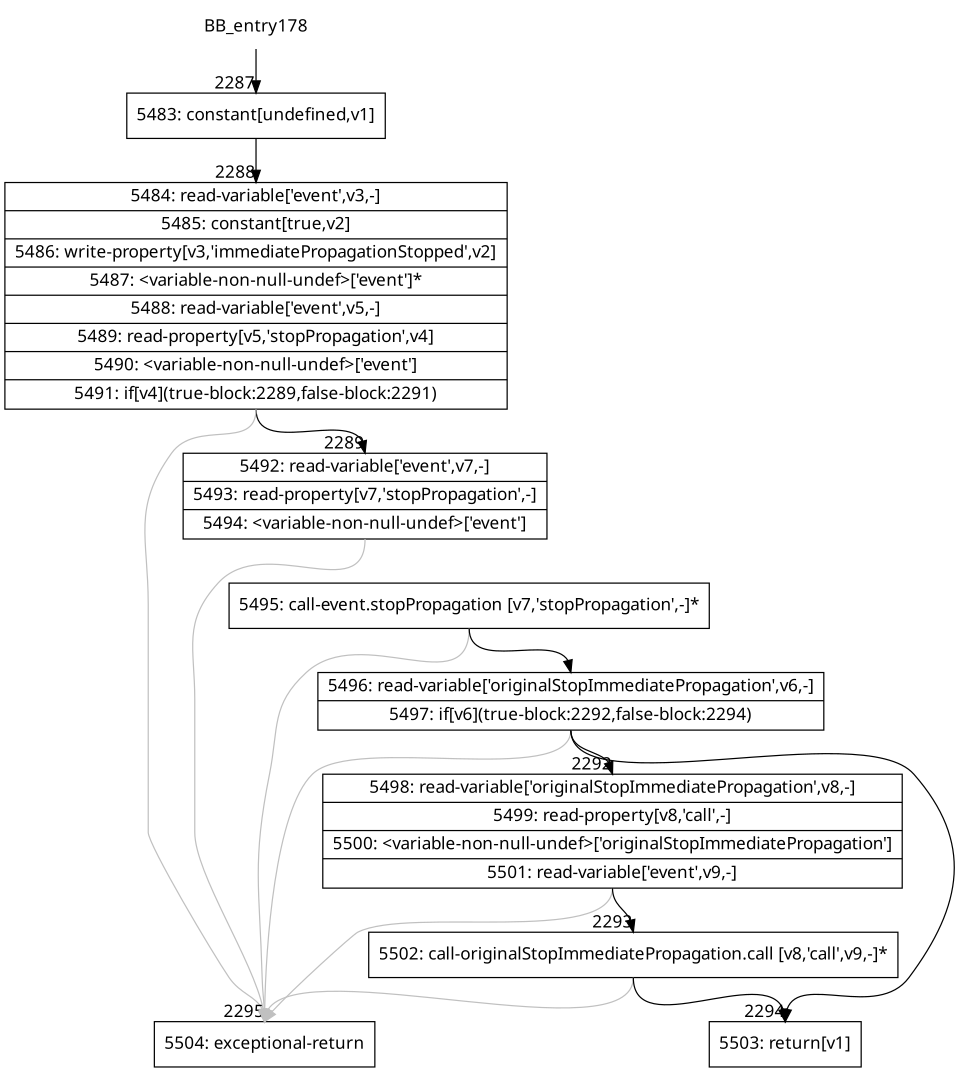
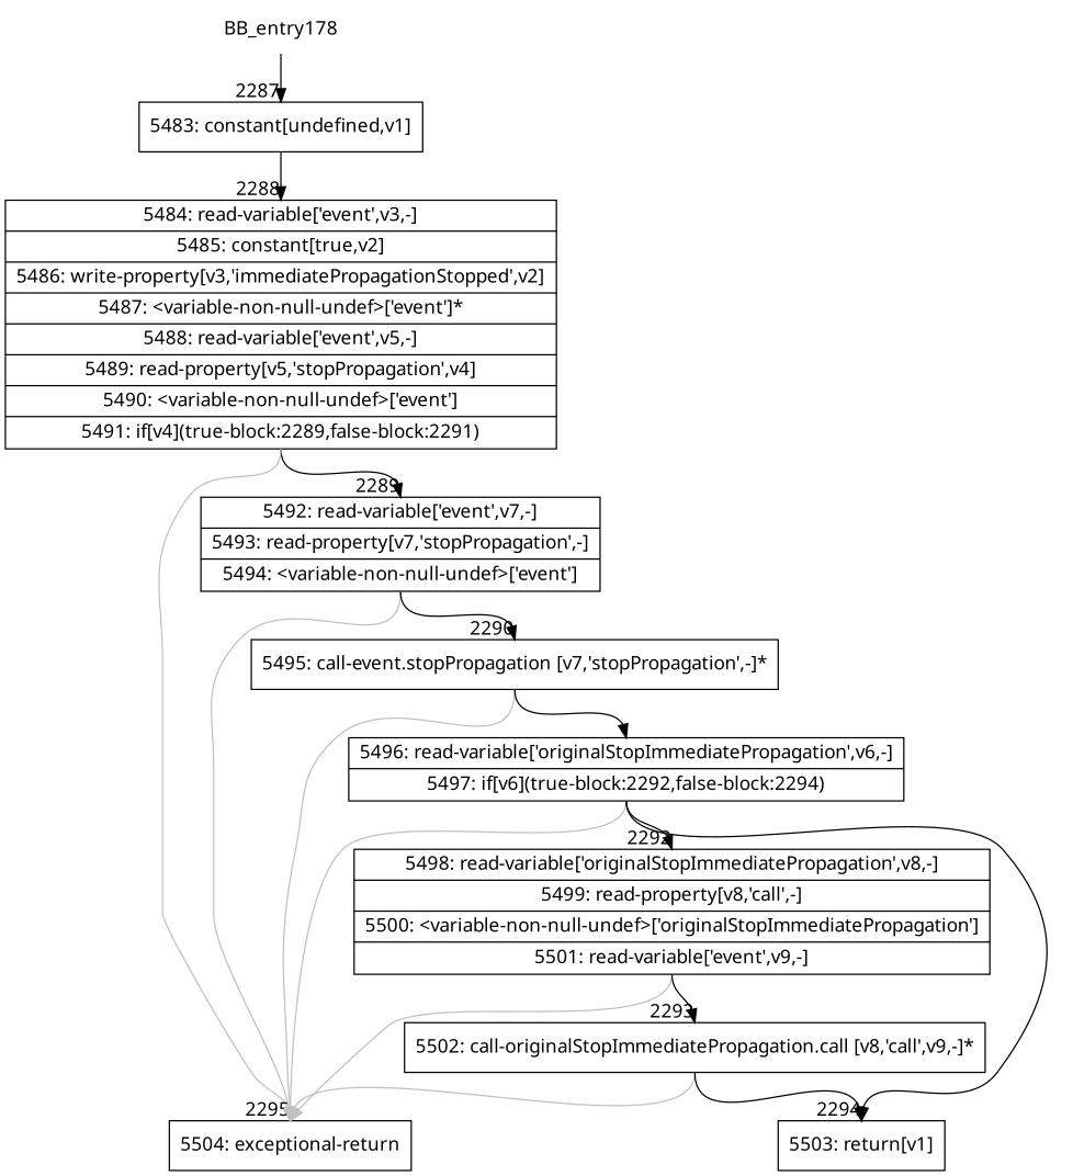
  digraph {
    fontname="Noto Sans"
    rankdir=TD
    node [fontname="Noto Sans" shape=record]
    edge [fontname="Noto Sans" headport=n tailport=s]
    n1 [label=BB_entry178 shape=none]
    n2 [label="{5483: constant[undefined,v1]}"]
    n3 [label="{5484: read-variable['event',v3,-]|5485: constant[true,v2]|5486: write-property[v3,'immediatePropagationStopped',v2]|5487: \<variable-non-null-undef\>['event']*|5488: read-variable['event',v5,-]|5489: read-property[v5,'stopPropagation',v4]|5490: \<variable-non-null-undef\>['event']|5491: if[v4](true-block:2289,false-block:2291)}"]
    n4 [label="{5492: read-variable['event',v7,-]|5493: read-property[v7,'stopPropagation',-]|5494: \<variable-non-null-undef\>['event']}"]
    n5 [label="{5504: exceptional-return}"]
    n6 [label="{5495: call-event.stopPropagation [v7,'stopPropagation',-]*}"]
    n7 [label="{5496: read-variable['originalStopImmediatePropagation',v6,-]|5497: if[v6](true-block:2292,false-block:2294)}"]
    n8 [label="{5498: read-variable['originalStopImmediatePropagation',v8,-]|5499: read-property[v8,'call',-]|5500: \<variable-non-null-undef\>['originalStopImmediatePropagation']|5501: read-variable['event',v9,-]}"]
    n9 [label="{5503: return[v1]}"]
    n10 [label="{5502: call-originalStopImmediatePropagation.call [v8,'call',v9,-]*}"]
    n1 -> n2 [headlabel="    2287"]
    n2 -> n3 [headlabel="      2288"]
    n3 -> n4 [headlabel="      2289"]
    n3 -> n5 [color=gray headlabel="      2295"]
    n4 -> n5 [color=gray]
+   n4 -> n6 [headlabel="      2290"]
    n6 -> n5 [color=gray]
    n6 -> n7
    n7 -> n5 [color=gray]
    n7 -> n8 [headlabel="      2292"]
    n7 -> n9 [headlabel="      2294"]
    n8 -> n5 [color=gray]
    n8 -> n10 [headlabel="      2293"]
    n10 -> n5 [color=gray]
    n10 -> n9
  }
